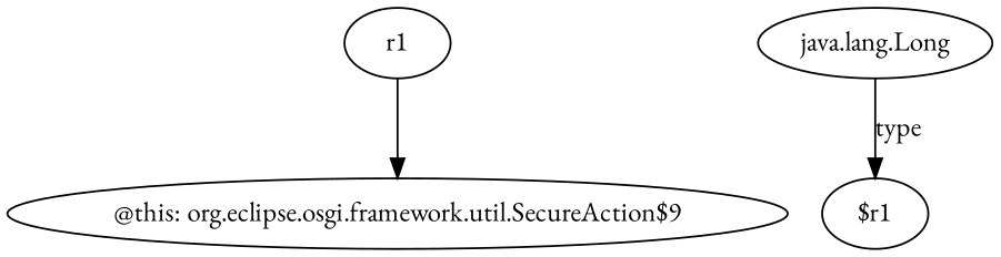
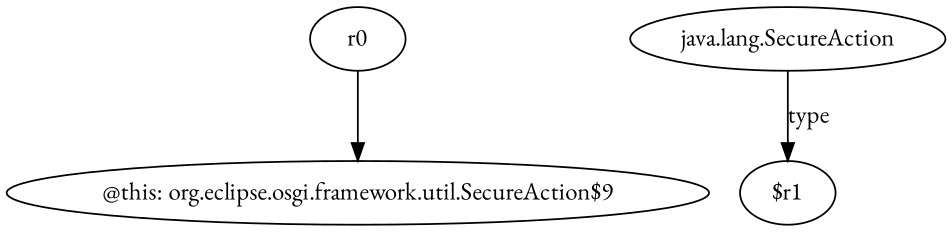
  digraph {
    fontname="EB Garamond"
    node [fontname="EB Garamond"]
    edge [fontname="EB Garamond"]
    n1 [label="@this: org.eclipse.osgi.framework.util.SecureAction$9"]
-   n2 [label=r1]
-   n3 [label="java.lang.Long"]
+   n2 [label=r0]
+   n3 [label="java.lang.SecureAction"]
    n4 [label="$r1"]
    n2 -> n1
    n3 -> n4 [label=type]
  }
